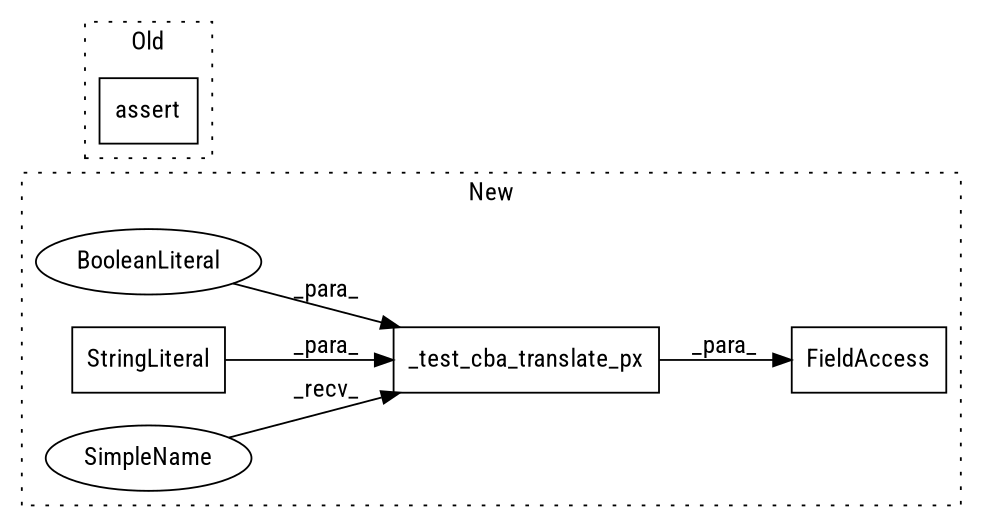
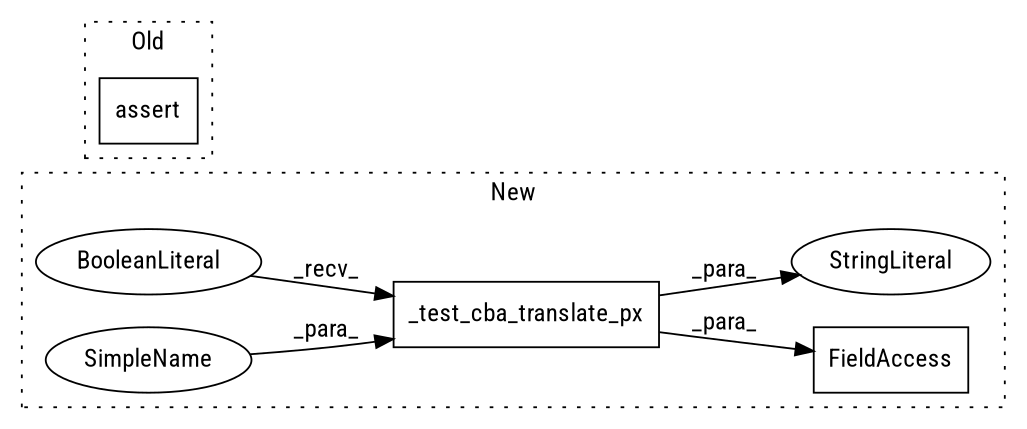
  digraph {
    fontname="Roboto Condensed"
    rankdir=LR
    node [fontname="Roboto Condensed" shape=box]
    edge [fontname="Roboto Condensed"]
    n1 [a=32 l="23,1" label=_test_cba_translate_px s="46906,47007"]
    n2 [a=22 l=21 label=FieldAccess s=46980]
    n3 [a=9 l=5 label=BooleanLiteral s=47002 shape=ellipse]
-   n4 [a=45 l=19 label=StringLiteral s=46929]
+   n4 [a=45 l=19 label=StringLiteral s=46929 shape=ellipse]
    n5 [a=42 l=4 label=SimpleName s=46901 shape=ellipse]
    n6 [a=6 l=7 label=assert s=44813]
    subgraph cluster_1 {
      label=New
      style=dotted
      n1
      n2
      n3
      n4
      n5
    }
    subgraph cluster_2 {
      label=Old
      style=dotted
      n6
    }
    n1 -> n2 [label=_para_]
-   n3 -> n1 [label=_para_]
-   n4 -> n1 [label=_para_]
-   n5 -> n1 [label=_recv_]
+   n3 -> n1 [label=_recv_]
+   n1 -> n4 [label=_para_]
+   n5 -> n1 [label=_para_]
  }
